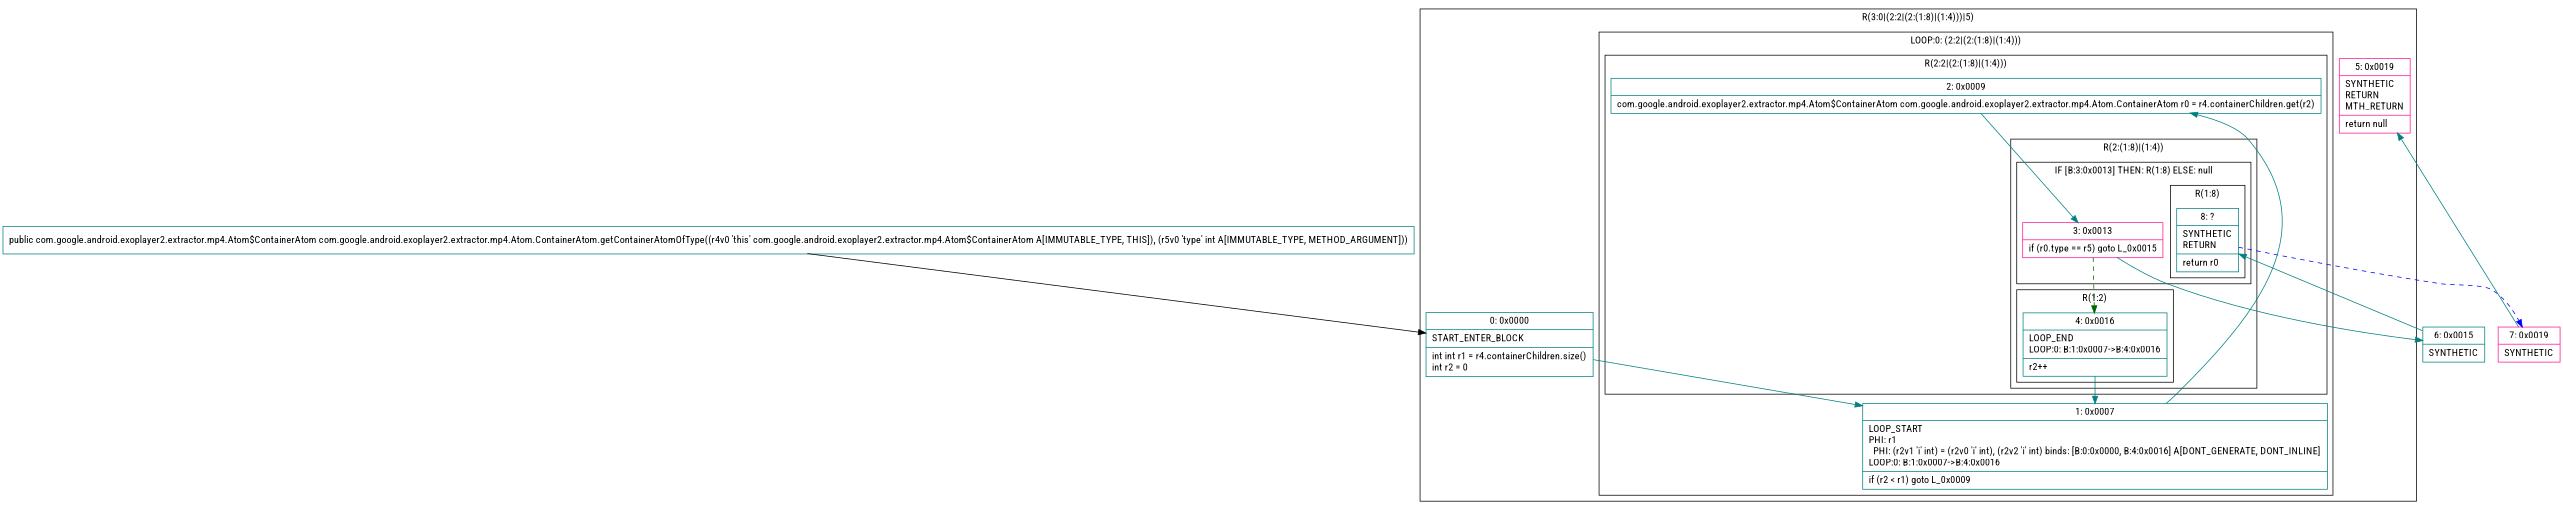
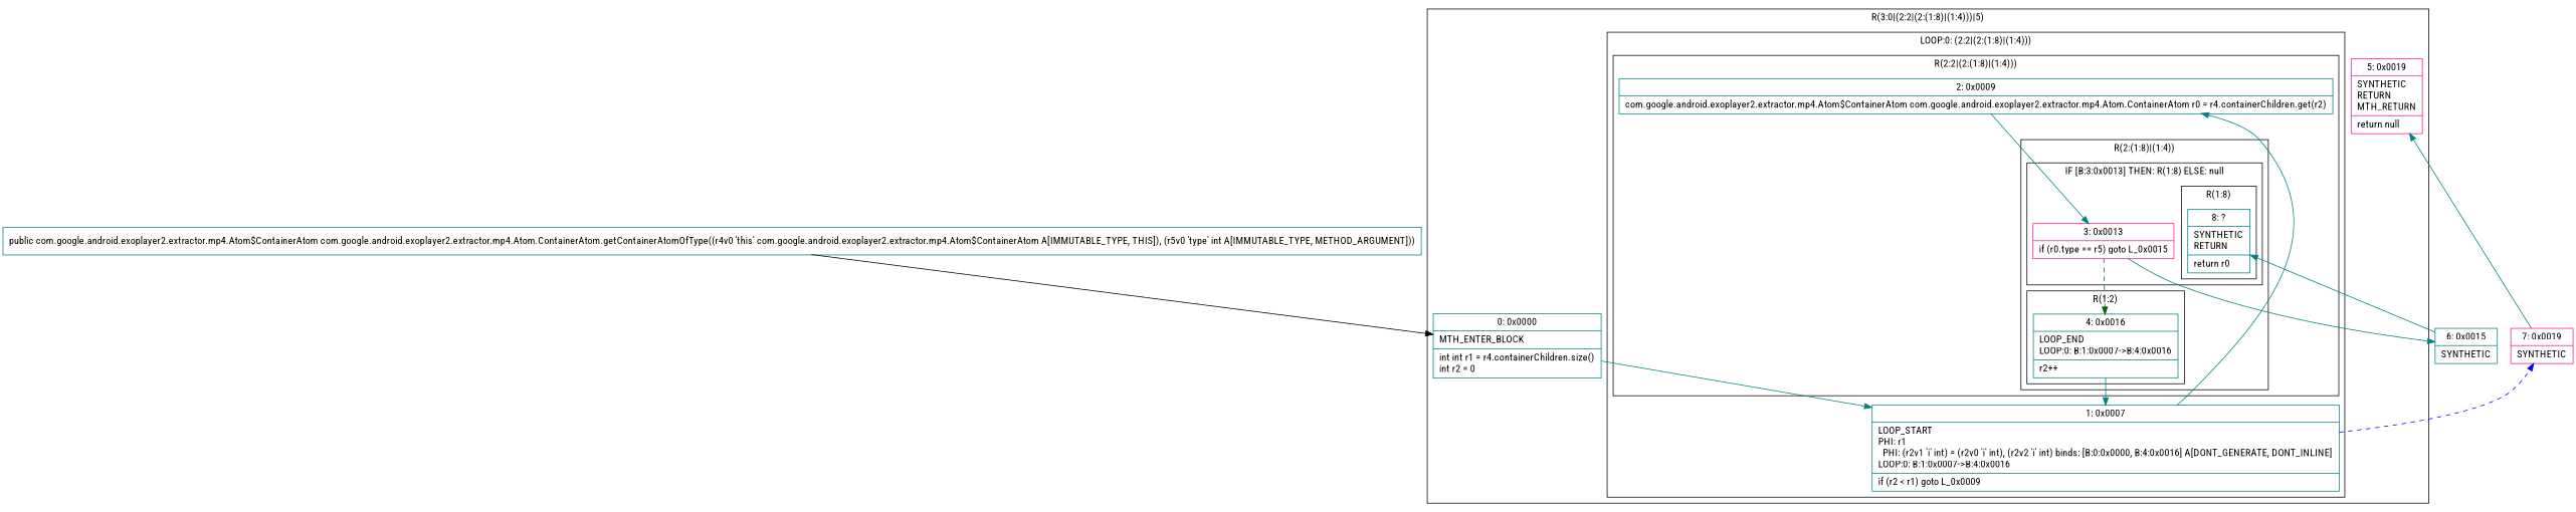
  digraph {
    fontname="Roboto Condensed"
    node [color=teal fontname="Roboto Condensed" shape=record]
    edge [color=teal fontname="Roboto Condensed"]
    n1 [label="{8\:\ ?|SYNTHETIC\lRETURN\l|return r0\l}"]
    n2 [color=deeppink label="{3\:\ 0x0013|if (r0.type == r5) goto L_0x0015\l}"]
    n3 [label="{4\:\ 0x0016|LOOP_END\lLOOP:0: B:1:0x0007\-\>B:4:0x0016\l|r2++\l}"]
    n4 [label="{2\:\ 0x0009|com.google.android.exoplayer2.extractor.mp4.Atom$ContainerAtom com.google.android.exoplayer2.extractor.mp4.Atom.ContainerAtom r0 = r4.containerChildren.get(r2)\l}"]
    n5 [label="{1\:\ 0x0007|LOOP_START\lPHI: r1 \l  PHI: (r2v1 'i' int) = (r2v0 'i' int), (r2v2 'i' int) binds: [B:0:0x0000, B:4:0x0016] A[DONT_GENERATE, DONT_INLINE]\lLOOP:0: B:1:0x0007\-\>B:4:0x0016\l|if (r2 \< r1) goto L_0x0009\l}"]
-   n6 [label="{0\:\ 0x0000|START_ENTER_BLOCK\l|int int r1 = r4.containerChildren.size()\lint r2 = 0\l}"]
+   n6 [label="{0\:\ 0x0000|MTH_ENTER_BLOCK\l|int int r1 = r4.containerChildren.size()\lint r2 = 0\l}"]
    n7 [color=deeppink label="{5\:\ 0x0019|SYNTHETIC\lRETURN\lMTH_RETURN\l|return null\l}"]
    n8 [label="{6\:\ 0x0015|SYNTHETIC\l}"]
    n9 [color=deeppink label="{7\:\ 0x0019|SYNTHETIC\l}"]
    n10 [label="{public com.google.android.exoplayer2.extractor.mp4.Atom$ContainerAtom com.google.android.exoplayer2.extractor.mp4.Atom.ContainerAtom.getContainerAtomOfType((r4v0 'this' com.google.android.exoplayer2.extractor.mp4.Atom$ContainerAtom A[IMMUTABLE_TYPE, THIS]), (r5v0 'type' int A[IMMUTABLE_TYPE, METHOD_ARGUMENT])) }"]
    subgraph cluster_1 {
      label="R(3:0|(2:2|(2:(1:8)|(1:4)))|5)"
      n6
      n7
      subgraph cluster_2 {
        label="LOOP:0: (2:2|(2:(1:8)|(1:4)))"
        n5
        subgraph cluster_3 {
          label="R(2:2|(2:(1:8)|(1:4)))"
          n4
          subgraph cluster_4 {
            label="R(2:(1:8)|(1:4))"
            subgraph cluster_5 {
              label="IF [B:3:0x0013] THEN: R(1:8) ELSE: null"
              n2
              subgraph cluster_6 {
                label="R(1:8)"
                n1
              }
            }
            subgraph cluster_7 {
              label="R(1:2)"
              n3
            }
          }
        }
      }
    }
    n2 -> n3 [color=darkgreen style=dashed]
    n2 -> n8
    n3 -> n5
    n4 -> n2
    n5 -> n4
-   n1 -> n9 [color=blue style=dashed]
+   n5 -> n9 [color=blue style=dashed]
    n6 -> n5
    n8 -> n1
    n9 -> n7
    n10 -> n6 [color=black]
  }
